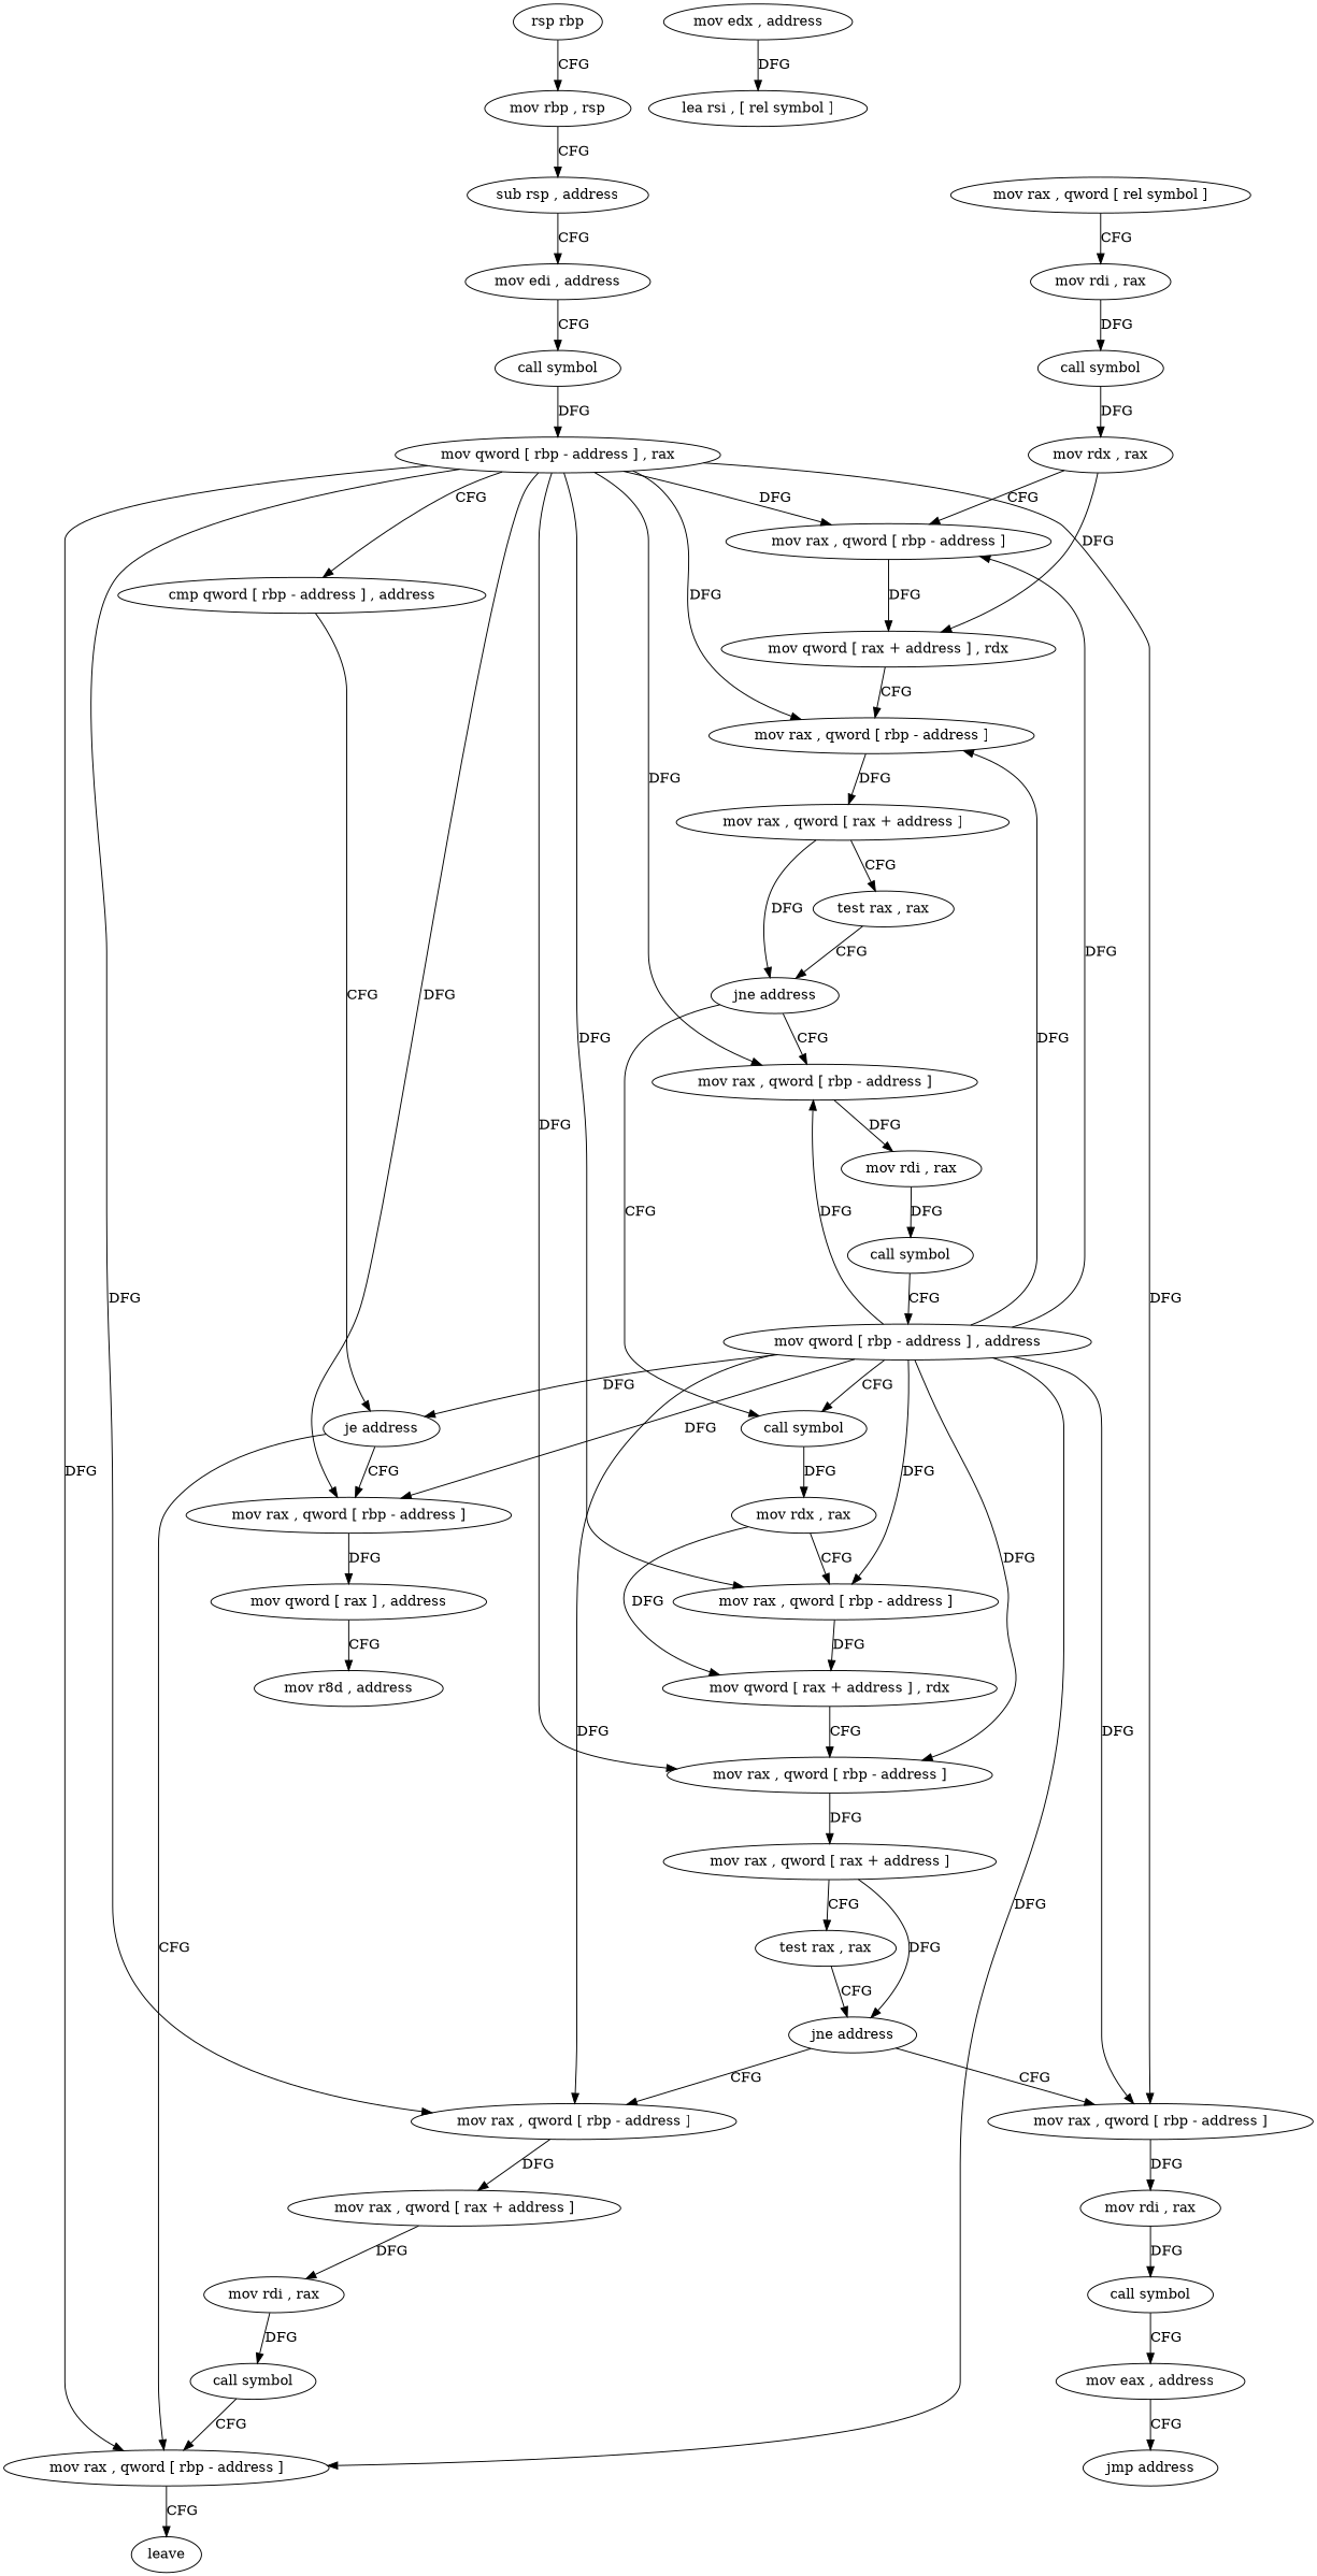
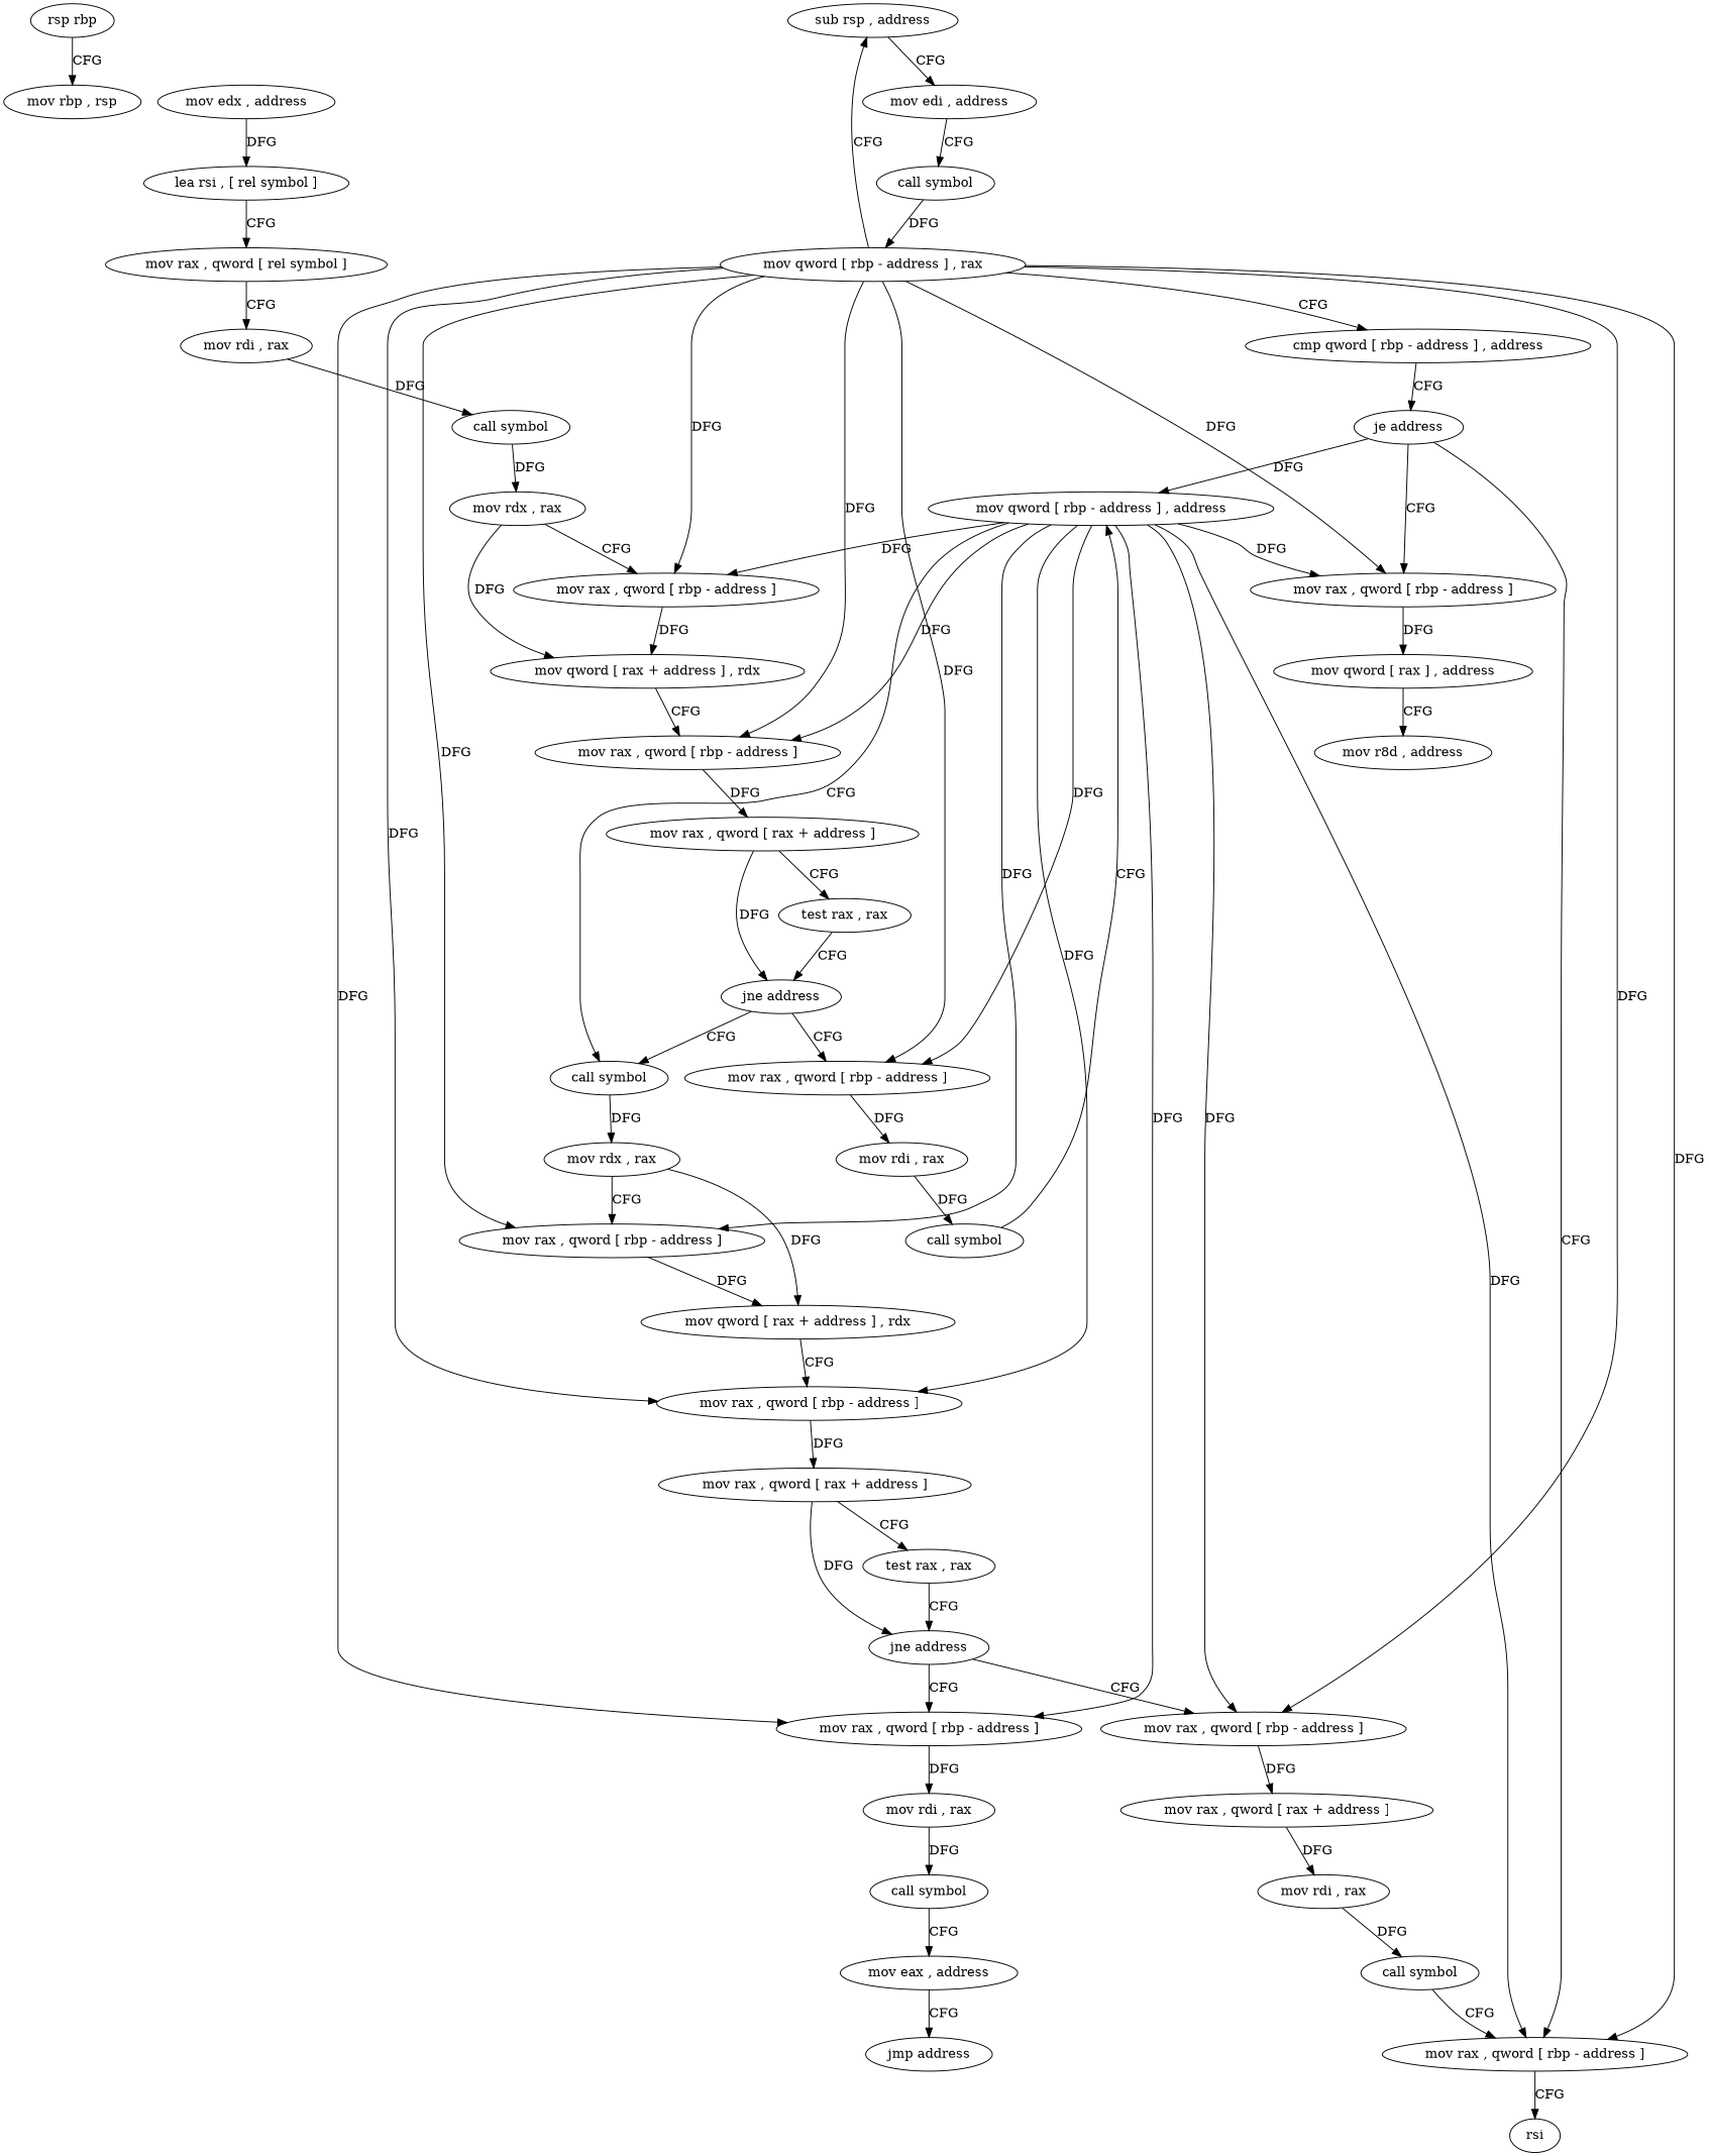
  digraph {
    fontname="DejaVu Serif"
    node [fontname="DejaVu Serif"]
    edge [fontname="DejaVu Serif"]
    n1 [label="rsp rbp"]
    n2 [label="mov rbp , rsp"]
    n3 [label="sub rsp , address"]
    n4 [label="mov edi , address"]
    n5 [label="call symbol"]
    n6 [label="mov qword [ rbp - address ] , rax"]
    n7 [label="cmp qword [ rbp - address ] , address"]
    n8 [label="mov rax , qword [ rbp - address ]"]
    n9 [label="mov rax , qword [ rbp - address ]"]
    n10 [label="mov rax , qword [ rbp - address ]"]
    n11 [label="mov rax , qword [ rbp - address ]"]
    n12 [label="mov rax , qword [ rbp - address ]"]
    n13 [label="mov rax , qword [ rbp - address ]"]
    n14 [label="mov rax , qword [ rbp - address ]"]
    n15 [label="mov rax , qword [ rbp - address ]"]
    n16 [label="mov rax , qword [ rbp - address ]"]
    n17 [label="je address"]
-   n18 [label=leave]
+   n18 [label=rsi]
    n19 [label="mov qword [ rax ] , address"]
    n20 [label="mov qword [ rax + address ] , rdx"]
    n21 [label="mov rax , qword [ rax + address ]"]
    n22 [label="mov rdi , rax"]
    n23 [label="mov qword [ rax + address ] , rdx"]
    n24 [label="mov rax , qword [ rax + address ]"]
    n25 [label="mov rax , qword [ rax + address ]"]
    n26 [label="mov rdi , rax"]
    n27 [label="mov r8d , address"]
    n28 [label="mov edx , address"]
    n29 [label="lea rsi , [ rel symbol ]"]
    n30 [label="mov rax , qword [ rel symbol ]"]
    n31 [label="mov rdi , rax"]
    n32 [label="call symbol"]
    n33 [label="mov rdx , rax"]
    n34 [label="test rax , rax"]
    n35 [label="jne address"]
    n36 [label="call symbol"]
    n37 [label="mov rdx , rax"]
    n38 [label="call symbol"]
    n39 [label="test rax , rax"]
    n40 [label="jne address"]
    n41 [label="mov rdi , rax"]
    n42 [label="call symbol"]
    n43 [label="mov qword [ rbp - address ] , address"]
    n44 [label="call symbol"]
    n45 [label="mov eax , address"]
    n46 [label="jmp address"]
    n1 -> n2 [label=CFG]
-   n2 -> n3 [label=CFG]
+   n6 -> n3 [label=CFG]
    n3 -> n4 [label=CFG]
    n4 -> n5 [label=CFG]
    n5 -> n6 [label=DFG]
    n6 -> n7 [label=CFG]
    n6 -> n8 [label=DFG]
    n6 -> n9 [label=DFG]
    n6 -> n10 [label=DFG]
    n6 -> n11 [label=DFG]
    n6 -> n12 [label=DFG]
    n6 -> n13 [label=DFG]
    n6 -> n14 [label=DFG]
    n6 -> n15 [label=DFG]
    n6 -> n16 [label=DFG]
    n7 -> n17 [label=CFG]
    n8 -> n18 [label=CFG]
    n9 -> n19 [label=DFG]
    n10 -> n20 [label=DFG]
    n11 -> n21 [label=DFG]
    n12 -> n22 [label=DFG]
    n13 -> n23 [label=DFG]
    n14 -> n24 [label=DFG]
    n15 -> n25 [label=DFG]
    n16 -> n26 [label=DFG]
    n17 -> n8 [label=CFG]
    n17 -> n9 [label=CFG]
    n19 -> n27 [label=CFG]
    n20 -> n11 [label=CFG]
    n21 -> n34 [label=CFG]
    n21 -> n35 [label=DFG]
    n22 -> n38 [label=DFG]
    n23 -> n14 [label=CFG]
    n24 -> n39 [label=CFG]
    n24 -> n40 [label=DFG]
    n25 -> n41 [label=DFG]
    n26 -> n42 [label=DFG]
    n28 -> n29 [label=DFG]
+   n29 -> n30 [label=CFG]
    n30 -> n31 [label=CFG]
    n31 -> n32 [label=DFG]
    n32 -> n33 [label=DFG]
    n33 -> n10 [label=CFG]
    n33 -> n20 [label=DFG]
    n34 -> n35 [label=CFG]
    n35 -> n12 [label=CFG]
    n35 -> n36 [label=CFG]
    n36 -> n37 [label=DFG]
    n37 -> n13 [label=CFG]
    n37 -> n23 [label=DFG]
    n38 -> n43 [label=CFG]
    n39 -> n40 [label=CFG]
    n40 -> n15 [label=CFG]
    n40 -> n16 [label=CFG]
    n41 -> n44 [label=DFG]
    n42 -> n45 [label=CFG]
    n43 -> n8 [label=DFG]
    n43 -> n9 [label=DFG]
    n43 -> n10 [label=DFG]
    n43 -> n11 [label=DFG]
    n43 -> n12 [label=DFG]
    n43 -> n13 [label=DFG]
    n43 -> n14 [label=DFG]
    n43 -> n15 [label=DFG]
    n43 -> n16 [label=DFG]
-   n43 -> n17 [label=DFG]
+   n17 -> n43 [label=DFG]
    n43 -> n36 [label=CFG]
    n44 -> n8 [label=CFG]
    n45 -> n46 [label=CFG]
  }
